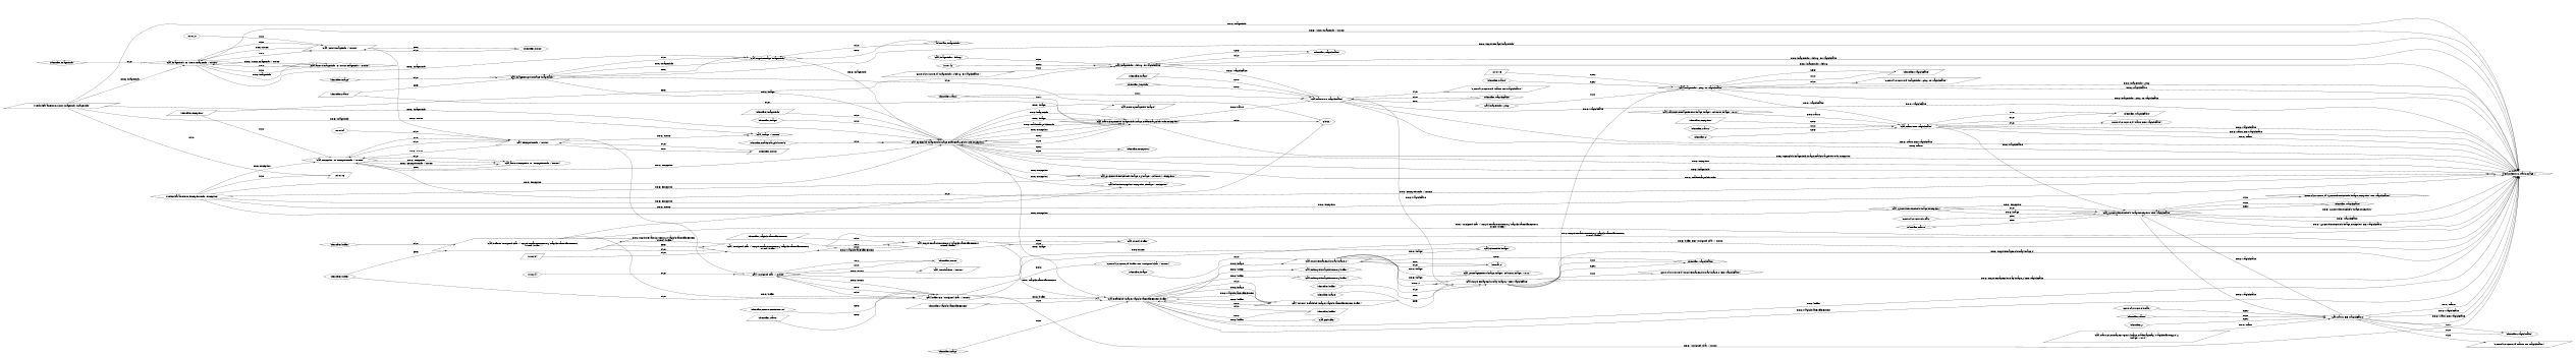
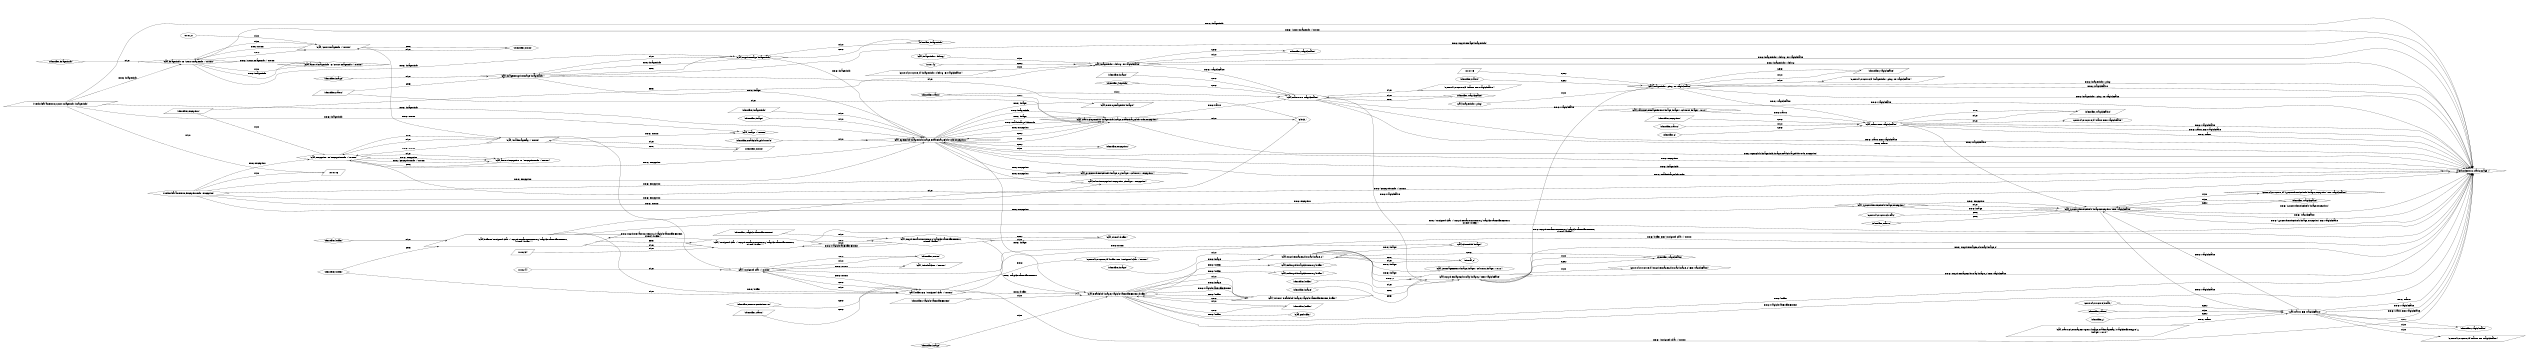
  digraph {
    rankdir=LR
    node [shape=diamond]
    edge [arrowhead=onormal]
    n1 [label="(Call,image_info->ping != MagickFalse)"]
    n2 [label="(Call,status == MagickFalse)" shape=ellipse]
    n3 [label="(Identifier,MagickFalse)" shape=parallelogram]
    n4 [label="(MethodReturn,static Image *)"]
    n5 [label="(ControlStructure,if (image_info->ping != MagickFalse))" shape=parallelogram]
    n6 [label="(Call,SyncAuthenticPixels(image,exception) == MagickFalse)"]
    n7 [label="(Identifier,MagickFalse)" shape=parallelogram]
    n8 [label="(ControlStructure,if (status == MagickFalse))" shape=ellipse]
    n9 [label="(Call,AcquireImageColormap(image,2) == MagickFalse)" shape=parallelogram]
    n10 [label="(Identifier,MagickFalse)"]
    n11 [label="(ControlStructure,if (AcquireImageColormap(image,2) == MagickFalse))" shape=hexagon]
    n12 [label="(Call,AcquireImageColormap(image,2))" shape=parallelogram]
    n13 [label="(Call,CloseBlob(image))" shape=ellipse]
    n14 [label="(Literal,2)" shape=ellipse]
    n15 [label="(Call,SetImageExtent(image,image->columns,image->rows))" shape=ellipse]
    n16 [label="(Call,ReadBlob(image,MagickMaxBufferExtent,buffer))" shape=ellipse]
    n17 [label="(Call,p=buffer)" shape=ellipse]
    n18 [label="(Call,RelinquishMagickMemory(buffer))" shape=hexagon]
    n19 [label="(Call,RelinquishMagickMemory(buffer))" shape=hexagon]
    n20 [label="(Call,(ssize_t) ReadBlob(image,MagickMaxBufferExtent,buffer))" shape=parallelogram]
    n21 [label="(Identifier,buffer)" shape=parallelogram]
    n22 [label="(Call,OpenBlob(image_info,image,ReadBinaryBlobMode,exception))"]
    n23 [label="(Call,status=OpenBlob(image_info,image,ReadBinaryBlobMode,exception))"]
    n24 [label="(Identifier,exception)" shape=hexagon]
    n25 [label="(Call,InheritException(exception,&image->exception))" shape=hexagon]
    n26 [label="(Call,QueueAuthenticPixels(image,0,y,image->columns,1,exception))"]
    n27 [label="(Call,DestroyImageList(image))" shape=parallelogram]
    n28 [label="(Block,)" shape=hexagon]
    n29 [label="(Call,status == MagickFalse)" shape=hexagon]
    n30 [label="(Call,AcquireImage(image_info))"]
    n31 [label="(Call,image=AcquireImage(image_info))"]
    n32 [label="(Identifier,image_info)"]
    n33 [label="(Call,image_info != (const ImageInfo *) NULL)"]
    n34 [label="(Call,(const ImageInfo *) NULL)" shape=parallelogram]
    n35 [label="(Call,assert(image_info != (const ImageInfo *) NULL))"]
-   n36 [label="(Call,(ExceptionInfo *) NULL)" shape=parallelogram]
+   n36 [label="(Call,(LoadImageTag *) NULL)" shape=parallelogram]
    n37 [label="(Identifier,NULL)" shape=hexagon]
    n38 [label="(MethodParameterIn,const ImageInfo *image_info)" shape=parallelogram]
    1000106 [shape=parallelogram]
    n40 [label="(Call,(Image *) NULL)"]
    n41 [label="(Call,exception != (ExceptionInfo *) NULL)" shape=hexagon]
    n42 [label="(Call,(unsigned char *) NULL)"]
    n43 [label="(Identifier,NULL)" shape=parallelogram]
    n44 [label="(Call,assert(exception != (ExceptionInfo *) NULL))" shape=ellipse]
    n45 [label="(MethodParameterIn,ExceptionInfo *exception)" shape=hexagon]
    n46 [label="(Call,SyncAuthenticPixels(image,exception))"]
    n47 [label="(Call,buffer == (unsigned char *) NULL)" shape=hexagon]
    n48 [label="(Call,(PixelPacket *) NULL)" shape=parallelogram]
    n49 [label="(Identifier,NULL)" shape=ellipse]
    n50 [label="(Call,AcquireQuantumMemory(MagickMaxBufferExtent,\n    sizeof(*buffer)))"]
    n51 [label="(Call,(unsigned char *) AcquireQuantumMemory(MagickMaxBufferExtent,\n    sizeof(*buffer)))" shape=hexagon]
    n52 [label="(Call,sizeof(*buffer))" shape=hexagon]
    n53 [label="(Call,buffer=(unsigned char *) AcquireQuantumMemory(MagickMaxBufferExtent,\n    sizeof(*buffer)))" shape=parallelogram]
    n54 [label="(ControlStructure,if (buffer == (unsigned char *) NULL))" shape=ellipse]
    n55 [label="(Identifier,MagickFalse)"]
    n56 [label="(ControlStructure,if (status == MagickFalse))" shape=parallelogram]
    n57 [label="(Call,image_info->debug != MagickFalse)"]
    n58 [label="(Identifier,MagickFalse)" shape=ellipse]
    n59 [label="(ControlStructure,if (image_info->debug != MagickFalse))" shape=parallelogram]
    n60 [label="(Call,status == MagickFalse)" shape=ellipse]
    n61 [label="(Identifier,MagickFalse)"]
    n62 [label="(ControlStructure,if (SyncAuthenticPixels(image,exception) == MagickFalse))"]
    n63 [label="(ControlStructure,if (status == MagickFalse))" shape=parallelogram]
    n64 [label="(Identifier,MagickFalse)" shape=ellipse]
    n65 [label="(Identifier,status)"]
    n66 [label="(Identifier,image)" shape=hexagon]
    n67 [label="(Identifier,status)"]
    n68 [label="(Identifier,status)" shape=hexagon]
    n69 [label="(Identifier,image)"]
    n70 [label="(Identifier,ResourceLimitError)" shape=hexagon]
    n71 [label="(Identifier,ReadBinaryBlobMode)" shape=hexagon]
    n72 [label="(Identifier,p)" shape=hexagon]
    n73 [label="(Call,image_info->debug)" shape=ellipse]
    n74 [label="(Identifier,image_info)"]
    n75 [label="(Call,status=SetImageProgress(image,LoadImageTag,(MagickOffsetType) y,\n      image->rows))" shape=parallelogram]
    n76 [label="(Identifier,image_info)" shape=parallelogram]
    n77 [label="(ControlStructure,break;)" shape=hexagon]
    n78 [label="(Call,status=SetImageExtent(image,image->columns,image->rows))"]
    n79 [label="(Identifier,status)"]
    n80 [label="(Identifier,status)" shape=parallelogram]
    n81 [label="(Identifier,image)" shape=hexagon]
    n82 [label="(Identifier,image)" shape=hexagon]
    n83 [label="(Identifier,buffer)"]
    n84 [label="(Identifier,MagickMaxBufferExtent)" shape=parallelogram]
    n85 [label="(Identifier,y)" shape=hexagon]
    n86 [label="(Identifier,image)"]
    n87 [label="(ControlStructure,break;)" shape=hexagon]
    n88 [label="(Identifier,status)" shape=ellipse]
    n89 [label="(Identifier,exception)" shape=parallelogram]
    n90 [label="(Identifier,image)" shape=parallelogram]
    n91 [label="(Identifier,jbig_info)"]
    n92 [label="(Identifier,buffer)" shape=hexagon]
    n93 [label="(Identifier,exception)" shape=parallelogram]
    n94 [label="(Identifier,buffer)" shape=hexagon]
    n95 [label="(Call,image_info->ping)" shape=hexagon]
    n96 [label="(Identifier,MagickMaxBufferExtent)" shape=parallelogram]
    n97 [label="(Identifier,status)" shape=parallelogram]
    1000415 [shape=parallelogram]
    n99 [label=7000127 shape=ellipse]
-   1000154 [shape=ellipse]
    1000234 [shape=parallelogram]
    1000244 [shape=hexagon]
    1000142
    n1 -> n2 [label="DDG: MagickFalse"]
    n1 -> n3 [arrowhead=vee label="CFG: "]
    n1 -> n4 [arrowhead=normal label="DDG: image_info->ping"]
    n1 -> n4 [arrowhead=vee label="DDG: MagickFalse"]
    n1 -> n4 [arrowhead=vee label="DDG: image_info->ping != MagickFalse"]
    n1 -> n5 [arrowhead=vee label="AST: "]
    n2 -> n4 [label="DDG: MagickFalse"]
    n2 -> n4 [arrowhead=vee label="DDG: status == MagickFalse"]
    n2 -> n4 [label="DDG: status"]
    n2 -> n6 [arrowhead=normal label="DDG: MagickFalse"]
    n2 -> n7 [arrowhead=vee label="CFG: "]
    n2 -> n8 [arrowhead=normal label="AST: "]
    n3 -> n1 [label="AST: "]
    n6 -> n4 [label="DDG: SyncAuthenticPixels(image,exception) == MagickFalse"]
    n6 -> n4 [arrowhead=normal label="DDG: SyncAuthenticPixels(image,exception)"]
    n6 -> n4 [arrowhead=normal label="DDG: MagickFalse"]
    n6 -> n60 [label="DDG: MagickFalse"]
    n6 -> n61 [label="CFG: "]
    n6 -> n62 [arrowhead=vee label="AST: "]
    n7 -> n2 [label="AST: "]
    n9 -> n1 [label="DDG: MagickFalse"]
    n9 -> n4 [label="DDG: AcquireImageColormap(image,2) == MagickFalse"]
    n9 -> n4 [label="DDG: AcquireImageColormap(image,2)"]
    n9 -> n10 [arrowhead=normal label="CFG: "]
    n9 -> n11 [label="AST: "]
    n10 -> n9 [label="AST: "]
    n10 -> n12 [label="CFG: "]
    n12 -> n9 [arrowhead=vee label="AST: "]
    n12 -> n9 [label="DDG: image"]
    n12 -> n9 [arrowhead=normal label="DDG: 2"]
    n12 -> n13 [label="DDG: image"]
    n12 -> n14 [arrowhead=vee label="CFG: "]
    n12 -> n15 [label="DDG: image"]
    n14 -> n12 [arrowhead=normal label="AST: "]
    n16 -> n4 [arrowhead=vee label="DDG: MagickMaxBufferExtent"]
    n16 -> n4 [arrowhead=normal label="DDG: buffer"]
    n16 -> n12 [arrowhead=normal label="DDG: image"]
    n16 -> n17 [label="DDG: buffer"]
    n16 -> n18 [arrowhead=vee label="DDG: buffer"]
    n16 -> n19 [label="DDG: buffer"]
    n16 -> n20 [arrowhead=vee label="AST: "]
    n16 -> n20 [label="DDG: image"]
    n16 -> n20 [arrowhead=normal label="DDG: MagickMaxBufferExtent"]
    n16 -> n20 [label="DDG: buffer"]
    n16 -> n21 [label="CFG: "]
    n20 -> n16 [arrowhead=vee label="CFG: "]
    n21 -> n16 [arrowhead=vee label="AST: "]
    n22 -> n4 [label="DDG: exception"]
    n22 -> n4 [label="DDG: image_info"]
    n22 -> n4 [arrowhead=vee label="DDG: ReadBinaryBlobMode"]
    n22 -> n16 [arrowhead=normal label="DDG: image"]
    n22 -> n23 [arrowhead=normal label="AST: "]
    n22 -> n23 [arrowhead=vee label="DDG: image_info"]
    n22 -> n23 [label="DDG: image"]
    n22 -> n23 [arrowhead=vee label="DDG: ReadBinaryBlobMode"]
    n22 -> n23 [arrowhead=vee label="DDG: exception"]
    n22 -> n24 [arrowhead=vee label="CFG: "]
    n22 -> n25 [label="DDG: exception"]
    n22 -> n26 [arrowhead=vee label="DDG: exception"]
    n22 -> n27 [arrowhead=normal label="DDG: image"]
    n23 -> n4 [arrowhead=normal label="DDG: OpenBlob(image_info,image,ReadBinaryBlobMode,exception)"]
    n23 -> n22 [arrowhead=normal label="CFG: "]
    n23 -> n28 [arrowhead=normal label="AST: "]
    n23 -> n29 [label="DDG: status"]
    n24 -> n22 [arrowhead=vee label="AST: "]
    n29 -> n4 [label="DDG: MagickFalse"]
    n29 -> n4 [arrowhead=vee label="DDG: status == MagickFalse"]
    n29 -> n4 [arrowhead=normal label="DDG: status"]
    n29 -> n9 [arrowhead=normal label="DDG: MagickFalse"]
    n29 -> n55 [label="CFG: "]
    n29 -> n56 [label="AST: "]
    n30 -> n22 [label="DDG: image_info"]
    n30 -> n31 [arrowhead=normal label="AST: "]
    n30 -> n31 [arrowhead=vee label="DDG: image_info"]
    n30 -> n32 [arrowhead=normal label="CFG: "]
    n31 -> n4 [arrowhead=vee label="DDG: AcquireImage(image_info)"]
    n31 -> n22 [label="DDG: image"]
    n31 -> n28 [label="AST: "]
    n31 -> n30 [arrowhead=normal label="CFG: "]
    n32 -> n30 [arrowhead=normal label="AST: "]
    n33 -> n4 [arrowhead=vee label="DDG: (const ImageInfo *) NULL"]
    n33 -> n30 [arrowhead=normal label="DDG: image_info"]
    n33 -> n34 [arrowhead=vee label="CFG: "]
    n33 -> n35 [label="AST: "]
    n33 -> n35 [label="DDG: image_info"]
    n33 -> n35 [label="DDG: (const ImageInfo *) NULL"]
    n34 -> n33 [label="AST: "]
    n34 -> n33 [arrowhead=normal label="DDG: NULL"]
    n34 -> n36 [arrowhead=vee label="DDG: NULL"]
    n34 -> n37 [arrowhead=normal label="CFG: "]
-   n35 -> n33 [arrowhead=normal label="CFG: "]
    n36 -> n40 [arrowhead=vee label="DDG: NULL"]
    n36 -> n41 [arrowhead=normal label="AST: "]
    n36 -> n41 [arrowhead=vee label="DDG: NULL"]
    n36 -> n42 [label="DDG: NULL"]
    n36 -> n43 [arrowhead=vee label="CFG: "]
    n37 -> n34 [arrowhead=normal label="AST: "]
    n38 -> n4 [arrowhead=normal label="DDG: image_info"]
    n38 -> n22 [arrowhead=vee label="DDG: image_info"]
    n38 -> n33 [arrowhead=normal label="DDG: image_info"]
    n38 -> 1000106 [label="AST: "]
    n38 -> n40 [arrowhead=vee label="DDG: image_info"]
    n41 -> n4 [arrowhead=vee label="DDG: (ExceptionInfo *) NULL"]
    n41 -> n22 [label="DDG: exception"]
    n41 -> n36 [label="CFG: "]
    n41 -> n44 [arrowhead=vee label="AST: "]
    n41 -> n44 [arrowhead=vee label="DDG: exception"]
    n41 -> n44 [arrowhead=vee label="DDG: (ExceptionInfo *) NULL"]
    n42 -> n13 [label="DDG: NULL"]
    n42 -> n47 [arrowhead=normal label="AST: "]
    n42 -> n47 [label="DDG: NULL"]
    n42 -> n48 [arrowhead=vee label="DDG: NULL"]
    n42 -> n49 [arrowhead=normal label="CFG: "]
    n43 -> n36 [arrowhead=normal label="AST: "]
    n44 -> n41 [arrowhead=vee label="CFG: "]
    n45 -> n4 [arrowhead=vee label="DDG: exception"]
    n45 -> n22 [arrowhead=normal label="DDG: exception"]
    n45 -> n25 [arrowhead=vee label="DDG: exception"]
    n45 -> n26 [label="DDG: exception"]
    n45 -> 1000106 [label="AST: "]
    n45 -> n41 [arrowhead=vee label="DDG: exception"]
    n45 -> n46 [label="DDG: exception"]
    n46 -> n6 [arrowhead=normal label="AST: "]
    n46 -> n6 [label="DDG: image"]
    n46 -> n6 [label="DDG: exception"]
    n47 -> n4 [arrowhead=vee label="DDG: buffer == (unsigned char *) NULL"]
    n47 -> n4 [arrowhead=vee label="DDG: (unsigned char *) NULL"]
    n47 -> n16 [arrowhead=vee label="DDG: buffer"]
    n47 -> n42 [arrowhead=vee label="CFG: "]
    n47 -> n54 [label="DDG: "]
    n49 -> n42 [label="AST: "]
    n50 -> n16 [arrowhead=normal label="DDG: MagickMaxBufferExtent"]
    n50 -> n51 [label="AST: "]
    n50 -> n51 [arrowhead=vee label="DDG: MagickMaxBufferExtent"]
    n50 -> n52 [arrowhead=vee label="CFG: "]
    n51 -> n4 [arrowhead=normal label="DDG: AcquireQuantumMemory(MagickMaxBufferExtent,\n    sizeof(*buffer))"]
    n51 -> n50 [arrowhead=vee label="CFG: "]
    n51 -> n53 [label="AST: "]
    n51 -> n53 [arrowhead=normal label="DDG: AcquireQuantumMemory(MagickMaxBufferExtent,\n    sizeof(*buffer))"]
    n52 -> n50 [label="AST: "]
    n53 -> n4 [label="DDG: (unsigned char *) AcquireQuantumMemory(MagickMaxBufferExtent,\n    sizeof(*buffer))"]
    n53 -> n28 [label="AST: "]
    n53 -> n47 [label="DDG: buffer"]
    n53 -> n51 [arrowhead=normal label="CFG: "]
    n55 -> n29 [arrowhead=vee label="AST: "]
    n57 -> n4 [label="DDG: image_info->debug != MagickFalse"]
    n57 -> n4 [arrowhead=normal label="DDG: image_info->debug"]
    n57 -> n29 [label="DDG: MagickFalse"]
    n57 -> n58 [arrowhead=vee label="CFG: "]
    n58 -> n57 [label="AST: "]
    n59 -> n57 [arrowhead=normal label="AST: "]
    n60 -> n4 [label="DDG: status == MagickFalse"]
    n60 -> n4 [arrowhead=normal label="DDG: status"]
    n60 -> n4 [label="DDG: MagickFalse"]
    n60 -> n6 [arrowhead=vee label="DDG: MagickFalse"]
    n60 -> n63 [arrowhead=normal label="AST: "]
    n60 -> n64 [arrowhead=normal label="CFG: "]
    n61 -> n6 [arrowhead=normal label="AST: "]
    n64 -> n60 [label="AST: "]
    n65 -> n23 [arrowhead=vee label="CFG: "]
    n65 -> n29 [arrowhead=vee label="AST: "]
    n66 -> n9 [label="CFG: "]
    n67 -> n6 [arrowhead=vee label="CFG: "]
    n68 -> n2 [arrowhead=normal label="AST: "]
    n69 -> n16 [arrowhead=normal label="AST: "]
    n70 -> n47 [arrowhead=normal label="CFG: "]
    n71 -> n22 [arrowhead=normal label="AST: "]
    n72 -> n2 [arrowhead=normal label="CFG: "]
    n73 -> n57 [label="AST: "]
    n74 -> n33 [label="AST: "]
    n75 -> n60 [arrowhead=vee label="DDG: status"]
    n76 -> n22 [arrowhead=normal label="AST: "]
    n77 -> n60 [arrowhead=normal label="CFG: "]
    n78 -> n2 [arrowhead=normal label="DDG: status"]
    n79 -> n60 [label="AST: "]
    n80 -> n47 [arrowhead=vee label="CFG: "]
    n81 -> n22 [arrowhead=normal label="AST: "]
    n82 -> n12 [label="AST: "]
    n83 -> n53 [arrowhead=vee label="AST: "]
    n84 -> n50 [arrowhead=vee label="AST: "]
    n85 -> n60 [arrowhead=normal label="CFG: "]
    n86 -> n31 [arrowhead=vee label="AST: "]
    n87 -> n6 [arrowhead=normal label="CFG: "]
    n88 -> n1 [arrowhead=vee label="CFG: "]
    n89 -> n2 [label="CFG: "]
    n90 -> n29 [label="CFG: "]
    n91 -> n29 [arrowhead=vee label="CFG: "]
    n92 -> n47 [arrowhead=vee label="AST: "]
    n92 -> n53 [arrowhead=normal label="CFG: "]
    n93 -> n41 [label="AST: "]
    n93 -> n57 [arrowhead=normal label="CFG: "]
    n94 -> n9 [arrowhead=vee label="CFG: "]
    n95 -> n1 [label="AST: "]
    n96 -> n16 [arrowhead=vee label="AST: "]
    n97 -> n23 [arrowhead=vee label="AST: "]
    n97 -> n31 [arrowhead=normal label="CFG: "]
    1000415 -> n1 [arrowhead=vee label="CFG: "]
    n99 -> n34 [arrowhead=normal label="AST: "]
-   1000154 -> n36 [arrowhead=vee label="AST: "]
    1000234 -> n51 [arrowhead=normal label="AST: "]
    1000244 -> n42 [arrowhead=vee label="AST: "]
    1000142 -> n57 [arrowhead=vee label="CFG: "]
  }
